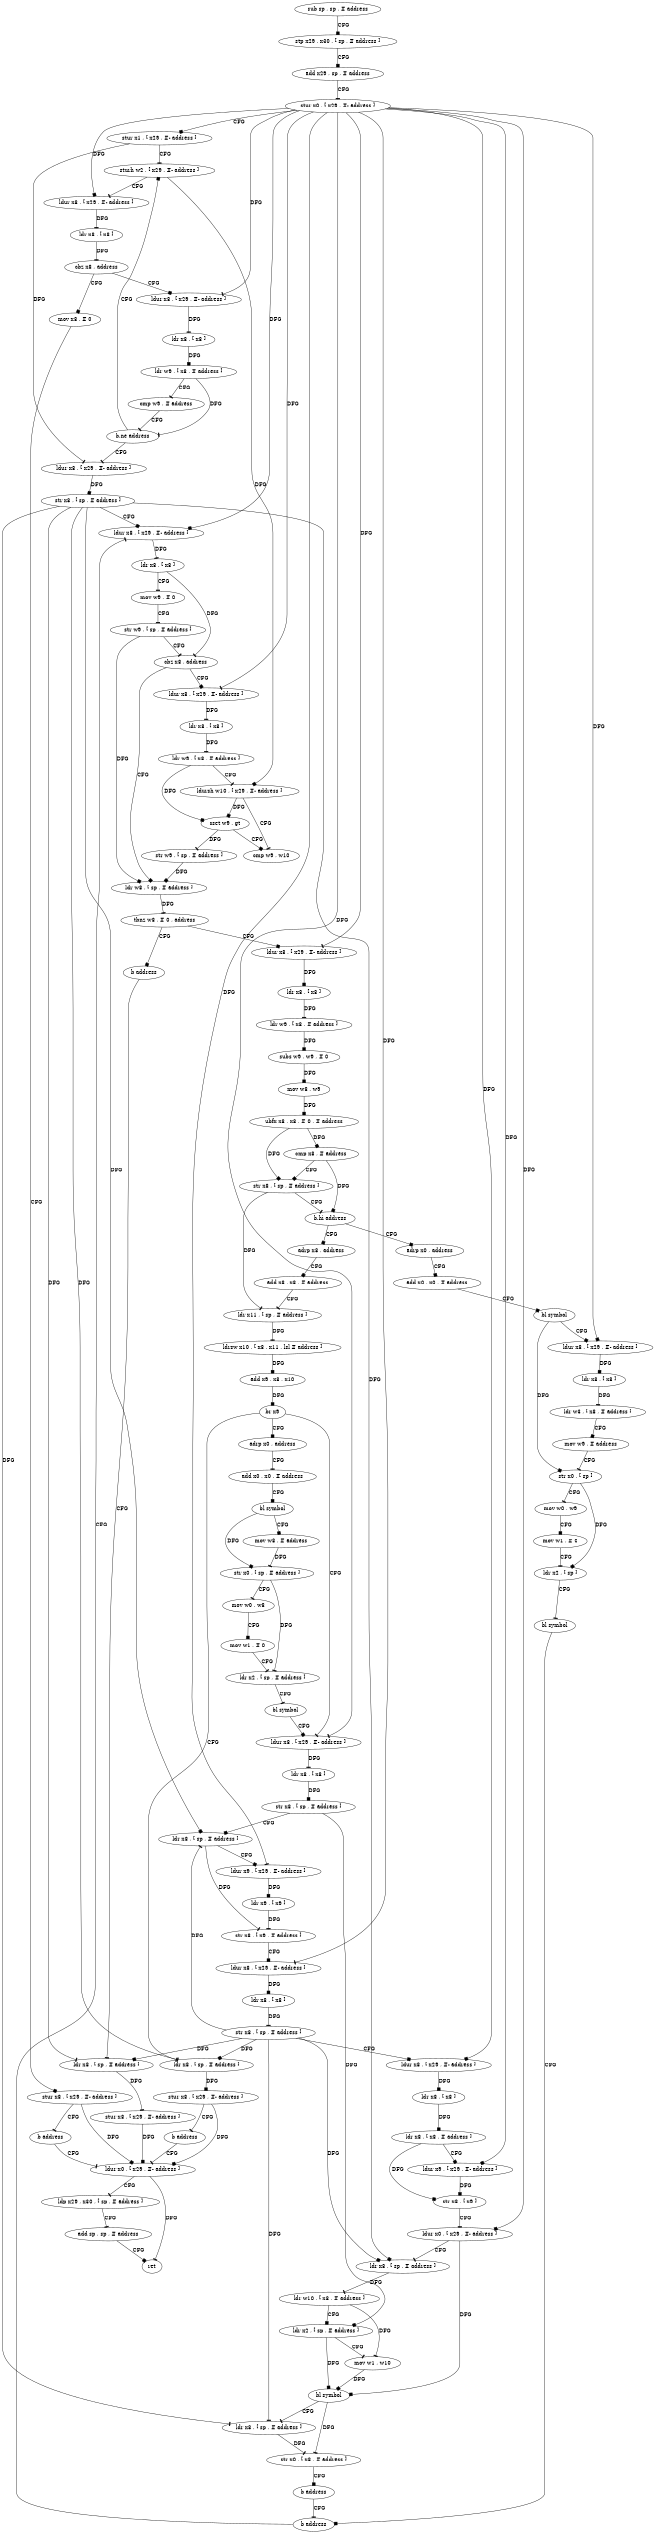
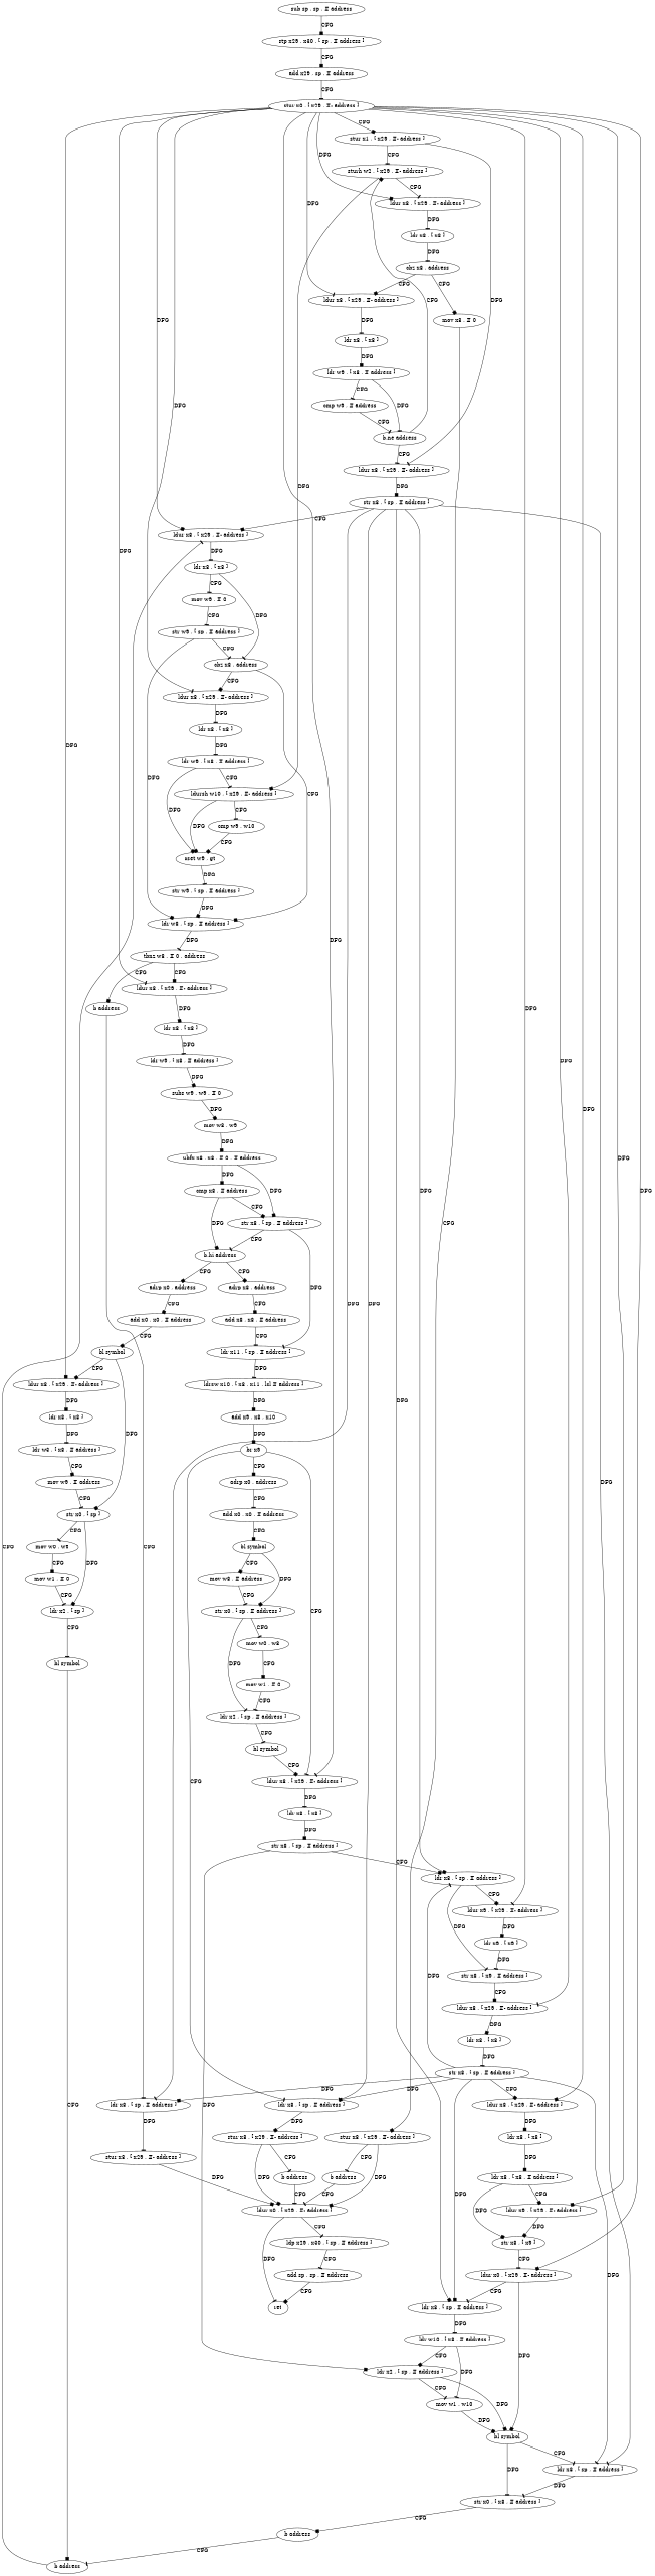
  digraph {
    edge [arrowhead=box]
    n1 [label="sub sp , sp , # address"]
    n2 [label="stp x29 , x30 , [ sp , # address ]"]
    n3 [label="add x29 , sp , # address"]
    n4 [label="stur x0 , [ x29 , #- address ]"]
    n5 [label="stur x1 , [ x29 , #- address ]"]
    n6 [label="ldur x8 , [ x29 , #- address ]"]
    n7 [label="ldur x8 , [ x29 , #- address ]"]
    n8 [label="ldur x8 , [ x29 , #- address ]"]
    n9 [label="ldur x8 , [ x29 , #- address ]"]
    n10 [label="ldur x8 , [ x29 , #- address ]"]
    n11 [label="ldur x8 , [ x29 , #- address ]"]
    n12 [label="ldur x8 , [ x29 , #- address ]"]
    n13 [label="ldur x9 , [ x29 , #- address ]"]
    n14 [label="ldur x8 , [ x29 , #- address ]"]
    n15 [label="ldur x8 , [ x29 , #- address ]"]
    n16 [label="ldur x9 , [ x29 , #- address ]"]
    n17 [label="ldur x0 , [ x29 , #- address ]"]
    n18 [label="sturh w2 , [ x29 , #- address ]"]
    n19 [label="ldur x8 , [ x29 , #- address ]"]
    n20 [label="ldr x8 , [ x8 ]"]
    n21 [label="ldr x8 , [ x8 ]"]
    n22 [label="ldr x8 , [ x8 ]"]
    n23 [label="ldr x8 , [ x8 ]"]
    n24 [label="ldr x8 , [ x8 ]"]
    n25 [label="ldr x8 , [ x8 ]"]
    n26 [label="ldr x8 , [ x8 ]"]
    n27 [label="ldr x9 , [ x9 ]"]
    n28 [label="ldr x8 , [ x8 ]"]
    n29 [label="ldr x8 , [ x8 ]"]
    n30 [label="str x8 , [ x9 ]"]
    n31 [label="ldr x8 , [ sp , # address ]"]
    n32 [label="bl symbol"]
    n33 [label="ldursh w10 , [ x29 , #- address ]"]
    n34 [label="str x8 , [ sp , # address ]"]
    n35 [label="cset w9 , gt"]
    n36 [label="cmp w9 , w10"]
    n37 [label="cbz x8 , address"]
    n38 [label="mov x8 , # 0"]
    n39 [label="stur x8 , [ x29 , #- address ]"]
    n40 [label="b address"]
    n41 [label="ldur x0 , [ x29 , #- address ]"]
    n42 [label="ldr w9 , [ x8 , # address ]"]
    n43 [label="ldp x29 , x30 , [ sp , # address ]"]
    n44 [label=ret]
    n45 [label="add sp , sp , # address"]
    n46 [label="cmp w9 , # address"]
    n47 [label="b.ne address"]
    n48 [label="ldr x8 , [ sp , # address ]"]
    n49 [label="ldr x8 , [ sp , # address ]"]
    n50 [label="ldr x8 , [ sp , # address ]"]
    n51 [label="ldr x8 , [ sp , # address ]"]
    n52 [label="stur x8 , [ x29 , #- address ]"]
    n53 [label="stur x8 , [ x29 , #- address ]"]
    n54 [label="str x8 , [ x9 , # address ]"]
    n55 [label="ldr w10 , [ x8 , # address ]"]
    n56 [label="str x0 , [ x8 , # address ]"]
    n57 [label="mov w9 , # 0"]
    n58 [label="cbz x8 , address"]
    n59 [label="ldr w8 , [ sp , # address ]"]
    n60 [label="tbnz w8 , # 0 , address"]
    n61 [label="b address"]
    n62 [label="ldr w9 , [ x8 , # address ]"]
    n63 [label="ldr w9 , [ x8 , # address ]"]
    n64 [label="str w9 , [ sp , # address ]"]
    n65 [label="subs w9 , w9 , # 0"]
    n66 [label="mov w8 , w9"]
    n67 [label="ubfx x8 , x8 , # 0 , # address"]
    n68 [label="cmp x8 , # address"]
    n69 [label="str x8 , [ sp , # address ]"]
    n70 [label="b.hi address"]
    n71 [label="ldr x11 , [ sp , # address ]"]
    n72 [label="adrp x0 , address"]
    n73 [label="adrp x8 , address"]
    n74 [label="ldrsw x10 , [ x8 , x11 , lsl # address ]"]
    n75 [label="add x0 , x0 , # address"]
    n76 [label="add x8 , x8 , # address"]
    n77 [label="bl symbol"]
    n78 [label="str x0 , [ sp ]"]
    n79 [label="mov w0 , w9"]
    n80 [label="ldr x2 , [ sp ]"]
    n81 [label="ldr w3 , [ x8 , # address ]"]
    n82 [label="mov w9 , # address"]
    n83 [label="mov w1 , # 0"]
    n84 [label="bl symbol"]
    n85 [label="b address"]
    n86 [label="add x9 , x8 , x10"]
    n87 [label="br x9"]
    n88 [label="adrp x0 , address"]
    n89 [label="add x0 , x0 , # address"]
    n90 [label="bl symbol"]
    n91 [label="str x8 , [ sp , # address ]"]
    n92 [label="b address"]
    n93 [label="str w9 , [ sp , # address ]"]
    n94 [label="mov w8 , # address"]
    n95 [label="str x0 , [ sp , # address ]"]
    n96 [label="mov w0 , w8"]
    n97 [label="ldr x2 , [ sp , # address ]"]
    n98 [label="mov w1 , # 0"]
    n99 [label="bl symbol"]
    n100 [label="ldr x2 , [ sp , # address ]"]
    n101 [label="mov w1 , w10"]
    n102 [label="str x8 , [ sp , # address ]"]
    n103 [label="ldr x8 , [ x8 , # address ]"]
    n104 [label="b address"]
    n1 -> n2 [label=CFG]
    n2 -> n3 [label=CFG]
    n3 -> n4 [arrowhead=tee label=CFG]
    n4 -> n5 [label=CFG]
    n4 -> n6 [label=DFG]
    n4 -> n7 [arrowhead=tee label=DFG]
    n4 -> n8 [label=DFG]
    n4 -> n9 [arrowhead=tee label=DFG]
    n4 -> n10 [arrowhead=tee label=DFG]
    n4 -> n11 [label=DFG]
    n4 -> n12 [arrowhead=tee label=DFG]
    n4 -> n13 [arrowhead=tee label=DFG]
    n4 -> n14 [arrowhead=tee label=DFG]
    n4 -> n15 [label=DFG]
    n4 -> n16 [label=DFG]
    n4 -> n17 [label=DFG]
    n5 -> n18 [arrowhead=tee label=CFG]
    n5 -> n19 [arrowhead=tee label=DFG]
    n6 -> n20 [arrowhead=tee label=DFG]
    n7 -> n21 [arrowhead=tee label=DFG]
    n8 -> n22 [arrowhead=tee label=DFG]
    n9 -> n23 [label=DFG]
    n10 -> n24 [arrowhead=tee label=DFG]
    n11 -> n25 [label=DFG]
    n12 -> n26 [arrowhead=tee label=DFG]
    n13 -> n27 [label=DFG]
    n14 -> n28 [label=DFG]
    n15 -> n29 [label=DFG]
    n16 -> n30 [label=DFG]
    n17 -> n31 [arrowhead=tee label=CFG]
    n17 -> n32 [label=DFG]
    n18 -> n6 [arrowhead=tee label=CFG]
    n18 -> n33 [label=DFG]
    n19 -> n34 [label=DFG]
    n20 -> n37 [arrowhead=tee label=DFG]
    n21 -> n42 [label=DFG]
    n22 -> n57 [arrowhead=tee label=CFG]
    n22 -> n58 [arrowhead=tee label=DFG]
    n23 -> n62 [arrowhead=tee label=DFG]
    n24 -> n63 [arrowhead=tee label=DFG]
    n25 -> n81 [arrowhead=tee label=DFG]
    n26 -> n91 [label=DFG]
    n27 -> n54 [arrowhead=tee label=DFG]
    n28 -> n102 [arrowhead=tee label=DFG]
    n29 -> n103 [label=DFG]
    n30 -> n17 [arrowhead=tee label=CFG]
    n31 -> n55 [arrowhead=tee label=DFG]
    n32 -> n51 [arrowhead=tee label=CFG]
    n32 -> n56 [arrowhead=tee label=DFG]
    n33 -> n35 [label=DFG]
    n33 -> n36 [arrowhead=tee label=CFG]
    n34 -> n8 [label=CFG]
    n34 -> n31 [label=DFG]
    n34 -> n48 [arrowhead=tee label=DFG]
    n34 -> n49 [arrowhead=tee label=DFG]
    n34 -> n50 [label=DFG]
    n34 -> n51 [arrowhead=tee label=DFG]
    n35 -> n64 [arrowhead=tee label=DFG]
-   n35 -> n36 [label=CFG]
+   n36 -> n35 [label=CFG]
    n37 -> n7 [label=CFG]
    n37 -> n38 [label=CFG]
    n38 -> n39 [label=CFG]
    n39 -> n40 [arrowhead=tee label=CFG]
    n39 -> n41 [label=DFG]
    n40 -> n41 [arrowhead=tee label=CFG]
    n41 -> n43 [arrowhead=tee label=CFG]
    n41 -> n44 [arrowhead=tee label=DFG]
    n42 -> n46 [arrowhead=tee label=CFG]
    n42 -> n47 [arrowhead=tee label=DFG]
    n43 -> n45 [arrowhead=tee label=CFG]
    n45 -> n44 [label=CFG]
    n46 -> n47 [arrowhead=tee label=CFG]
    n47 -> n18 [label=CFG]
    n47 -> n19 [arrowhead=tee label=CFG]
    n48 -> n52 [arrowhead=tee label=DFG]
    n49 -> n53 [label=DFG]
    n50 -> n13 [label=CFG]
    n50 -> n54 [arrowhead=tee label=DFG]
    n51 -> n56 [arrowhead=tee label=DFG]
    n52 -> n41 [label=DFG]
    n53 -> n41 [label=DFG]
    n53 -> n92 [arrowhead=tee label=CFG]
    n54 -> n14 [label=CFG]
    n55 -> n100 [label=CFG]
    n55 -> n101 [arrowhead=tee label=DFG]
    n56 -> n104 [label=CFG]
    n57 -> n93 [arrowhead=tee label=CFG]
    n58 -> n10 [label=CFG]
    n58 -> n59 [label=CFG]
    n59 -> n60 [arrowhead=tee label=DFG]
    n60 -> n9 [label=CFG]
    n60 -> n61 [label=CFG]
    n61 -> n48 [arrowhead=tee label=CFG]
    n62 -> n65 [label=DFG]
    n63 -> n33 [arrowhead=tee label=CFG]
    n63 -> n35 [label=DFG]
    n64 -> n59 [label=DFG]
    n65 -> n66 [label=DFG]
    n66 -> n67 [label=DFG]
    n67 -> n68 [label=DFG]
    n67 -> n69 [label=DFG]
    n68 -> n69 [label=CFG]
    n68 -> n70 [label=DFG]
    n69 -> n70 [arrowhead=tee label=CFG]
    n69 -> n71 [arrowhead=tee label=DFG]
    n70 -> n72 [label=CFG]
    n70 -> n73 [label=CFG]
    n71 -> n74 [arrowhead=tee label=DFG]
    n72 -> n75 [label=CFG]
    n73 -> n76 [label=CFG]
    n74 -> n86 [label=DFG]
    n75 -> n77 [label=CFG]
    n76 -> n71 [arrowhead=tee label=CFG]
    n77 -> n11 [label=CFG]
    n77 -> n78 [label=DFG]
    n78 -> n79 [arrowhead=tee label=CFG]
    n78 -> n80 [label=DFG]
    n79 -> n83 [label=CFG]
    n80 -> n84 [arrowhead=tee label=CFG]
    n81 -> n82 [label=CFG]
    n82 -> n78 [arrowhead=tee label=CFG]
    n83 -> n80 [arrowhead=tee label=CFG]
    n84 -> n85 [label=CFG]
    n85 -> n8 [arrowhead=tee label=CFG]
    n86 -> n87 [label=DFG]
    n87 -> n12 [arrowhead=tee label=CFG]
    n87 -> n49 [arrowhead=tee label=CFG]
    n87 -> n88 [label=CFG]
    n88 -> n89 [arrowhead=tee label=CFG]
    n89 -> n90 [label=CFG]
    n90 -> n94 [label=CFG]
    n90 -> n95 [label=DFG]
    n91 -> n50 [label=CFG]
    n91 -> n100 [label=DFG]
    n92 -> n41 [arrowhead=tee label=CFG]
    n93 -> n58 [arrowhead=tee label=CFG]
    n93 -> n59 [label=DFG]
-   n94 -> n95 [arrowhead=tee label=DFG]
+   n94 -> n95 [arrowhead=tee label=CFG]
    n95 -> n96 [arrowhead=tee label=CFG]
    n95 -> n97 [arrowhead=tee label=DFG]
    n96 -> n98 [label=CFG]
    n97 -> n99 [arrowhead=tee label=CFG]
    n98 -> n97 [arrowhead=tee label=CFG]
    n99 -> n12 [label=CFG]
    n100 -> n32 [label=DFG]
    n100 -> n101 [arrowhead=tee label=CFG]
    n101 -> n32 [label=DFG]
    n102 -> n15 [label=CFG]
    n102 -> n31 [label=DFG]
    n102 -> n48 [label=DFG]
    n102 -> n49 [label=DFG]
    n102 -> n50 [arrowhead=tee label=DFG]
    n102 -> n51 [arrowhead=tee label=DFG]
    n103 -> n16 [label=CFG]
    n103 -> n30 [label=DFG]
    n104 -> n85 [arrowhead=tee label=CFG]
  }
